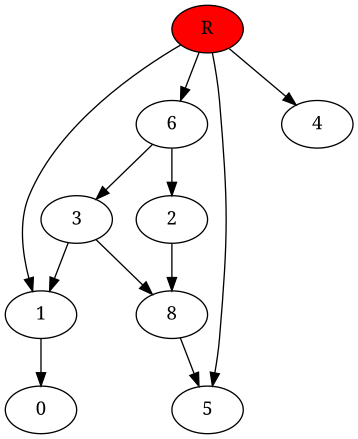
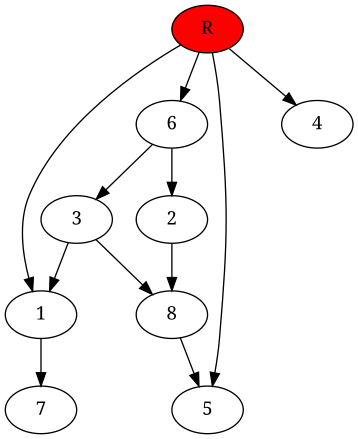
  digraph {
    fontname="Noto Serif"
    node [fontname="Noto Serif"]
    edge [fontname="Noto Serif"]
    1
-   7 [label=0]
+   7
    2
    8
    5
    3
    6
    R [fillcolor="#ff0000" style=filled]
    4
    1 -> 7
    2 -> 8
    8 -> 5
    3 -> 1
    3 -> 8
    6 -> 2
    6 -> 3
    R -> 1
    R -> 5
    R -> 6
    R -> 4
  }
